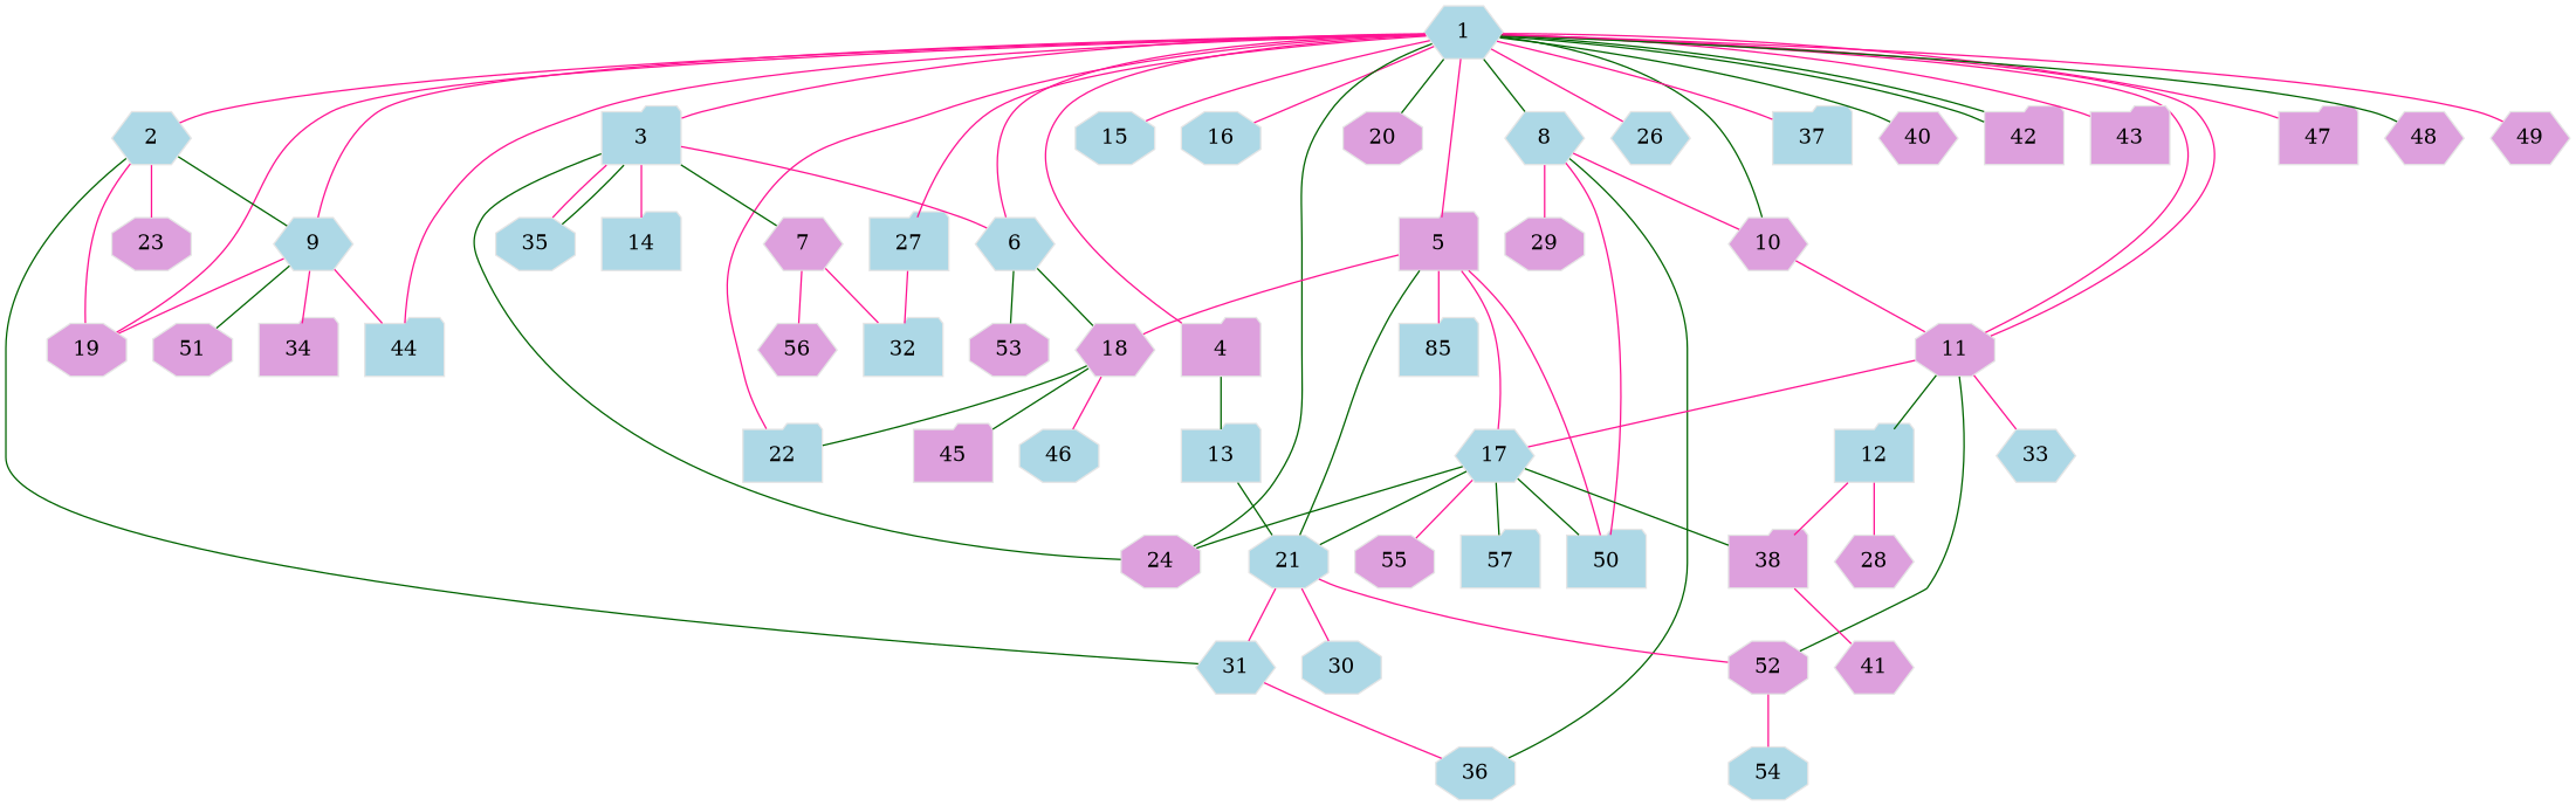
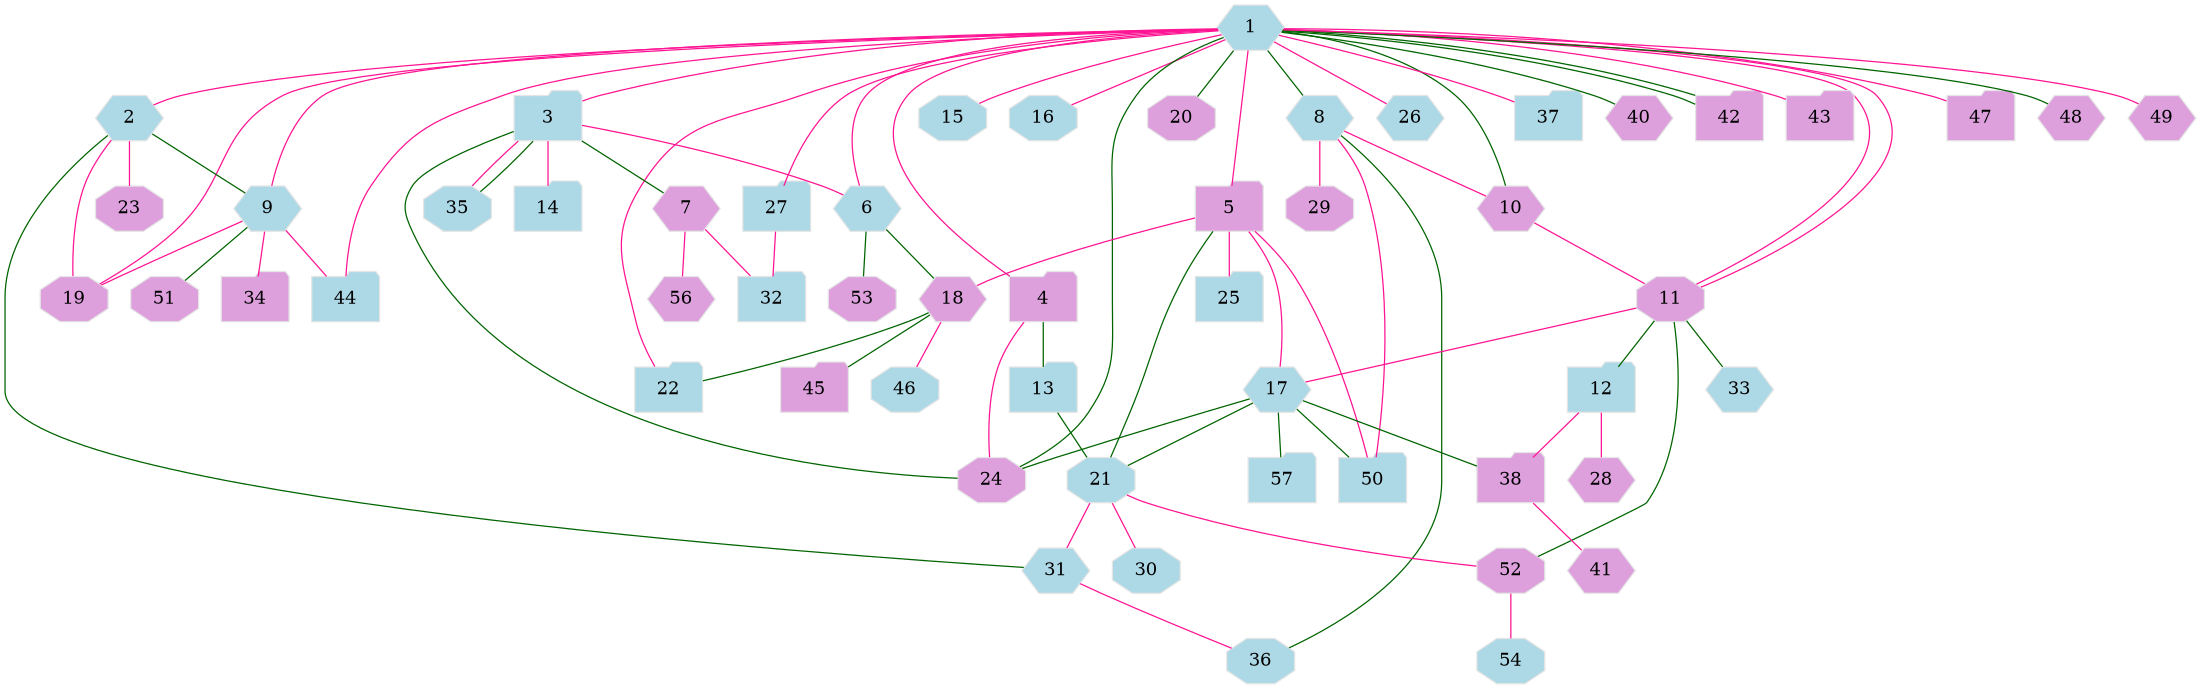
  graph {
    node [color=gray90 fillcolor=lightblue shape=folder style=filled]
    edge [color=deeppink]
    1 [shape=hexagon]
    2 [shape=hexagon]
    3
    4 [fillcolor=plum]
    5 [fillcolor=plum]
    6 [shape=hexagon]
    8 [shape=hexagon]
    9 [shape=hexagon]
    10 [fillcolor=plum shape=hexagon]
    11 [fillcolor=plum shape=octagon]
    15 [shape=octagon]
    16 [shape=octagon]
    19 [fillcolor=plum shape=octagon]
    20 [fillcolor=plum shape=octagon]
    22
    24 [fillcolor=plum shape=octagon]
    26 [shape=hexagon]
    27
    37
    40 [fillcolor=plum shape=hexagon]
    42 [fillcolor=plum]
    43 [fillcolor=plum]
    44
    47 [fillcolor=plum]
    48 [fillcolor=plum shape=hexagon]
    49 [fillcolor=plum shape=hexagon]
    23 [fillcolor=plum shape=octagon]
    31 [shape=hexagon]
    7 [fillcolor=plum shape=hexagon]
    14
    35 [shape=octagon]
    13
    17 [shape=hexagon]
    18 [fillcolor=plum shape=hexagon]
    21 [shape=octagon]
-   25 [label=85]
+   25
    50
    53 [fillcolor=plum shape=octagon]
    29 [fillcolor=plum shape=octagon]
    36 [shape=octagon]
    34 [fillcolor=plum]
    51 [fillcolor=plum shape=octagon]
    12
    33 [shape=hexagon]
    52 [fillcolor=plum shape=octagon]
    32
    56 [fillcolor=plum shape=hexagon]
    38 [fillcolor=plum]
-   55 [fillcolor=plum shape=octagon]
    57
    45 [fillcolor=plum]
    46 [shape=octagon]
    30 [shape=octagon]
    28 [fillcolor=plum shape=hexagon]
    54 [shape=octagon]
    41 [fillcolor=plum shape=hexagon]
    1 -- 2
    1 -- 3
    1 -- 4
    1 -- 5
    1 -- 6
    1 -- 8 [color=darkgreen]
    1 -- 9
    1 -- 10 [color=darkgreen]
    1 -- 11
    1 -- 11
    1 -- 15
    1 -- 16
    1 -- 19
    1 -- 20 [color=darkgreen]
    1 -- 22
    1 -- 24 [color=darkgreen]
    1 -- 26
    1 -- 27
    1 -- 37
    1 -- 40 [color=darkgreen]
    1 -- 42 [color=darkgreen]
    1 -- 42 [color=darkgreen]
    1 -- 43
    1 -- 44
    1 -- 47
    1 -- 48 [color=darkgreen]
    1 -- 49
    2 -- 9 [color=darkgreen]
    2 -- 19
    2 -- 23
    2 -- 31 [color=darkgreen]
    3 -- 6
    3 -- 24 [color=darkgreen]
    3 -- 7 [color=darkgreen]
    3 -- 14
    3 -- 35
    3 -- 35 [color=darkgreen]
+   4 -- 24
    4 -- 13 [color=darkgreen]
    5 -- 17
    5 -- 18
    5 -- 21 [color=darkgreen]
    5 -- 25
    5 -- 50
    6 -- 18 [color=darkgreen]
    6 -- 53 [color=darkgreen]
    8 -- 10
    8 -- 50
    8 -- 29
    8 -- 36 [color=darkgreen]
    9 -- 19
    9 -- 44
    9 -- 34
    9 -- 51 [color=darkgreen]
    10 -- 11
    11 -- 17
    11 -- 12 [color=darkgreen]
-   11 -- 33
+   11 -- 33 [color=darkgreen]
    11 -- 52 [color=darkgreen]
    27 -- 32
    31 -- 36
    7 -- 32
    7 -- 56
    13 -- 21 [color=darkgreen]
    17 -- 24 [color=darkgreen]
    17 -- 21 [color=darkgreen]
    17 -- 50 [color=darkgreen]
    17 -- 38 [color=darkgreen]
-   17 -- 55
    17 -- 57 [color=darkgreen]
    18 -- 22 [color=darkgreen]
    18 -- 45 [color=darkgreen]
    18 -- 46
    21 -- 31
    21 -- 52
    21 -- 30
    12 -- 38
    12 -- 28
    52 -- 54
    38 -- 41
  }
